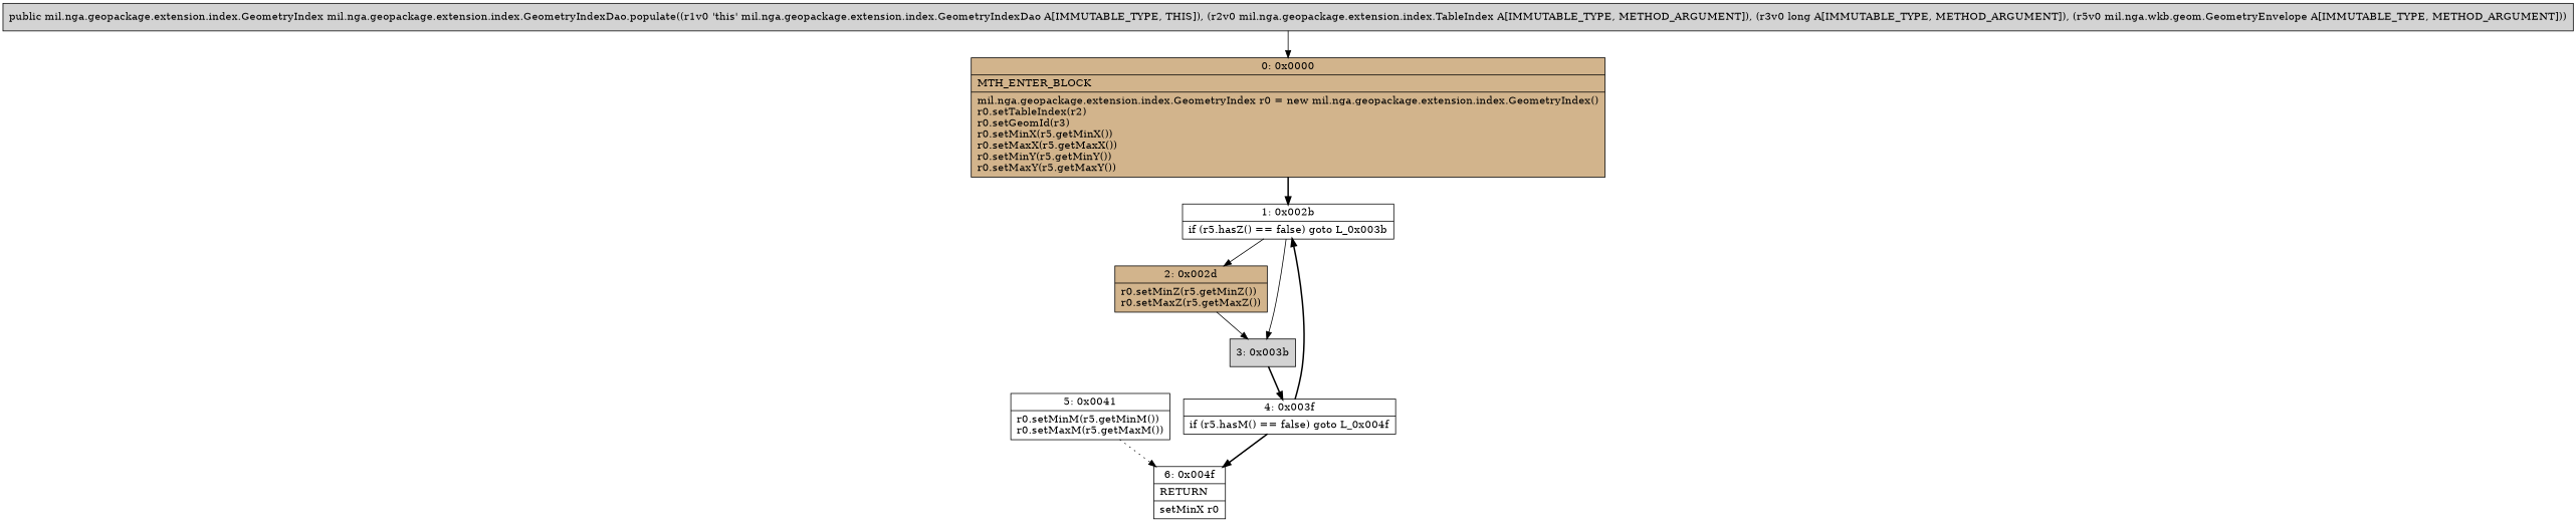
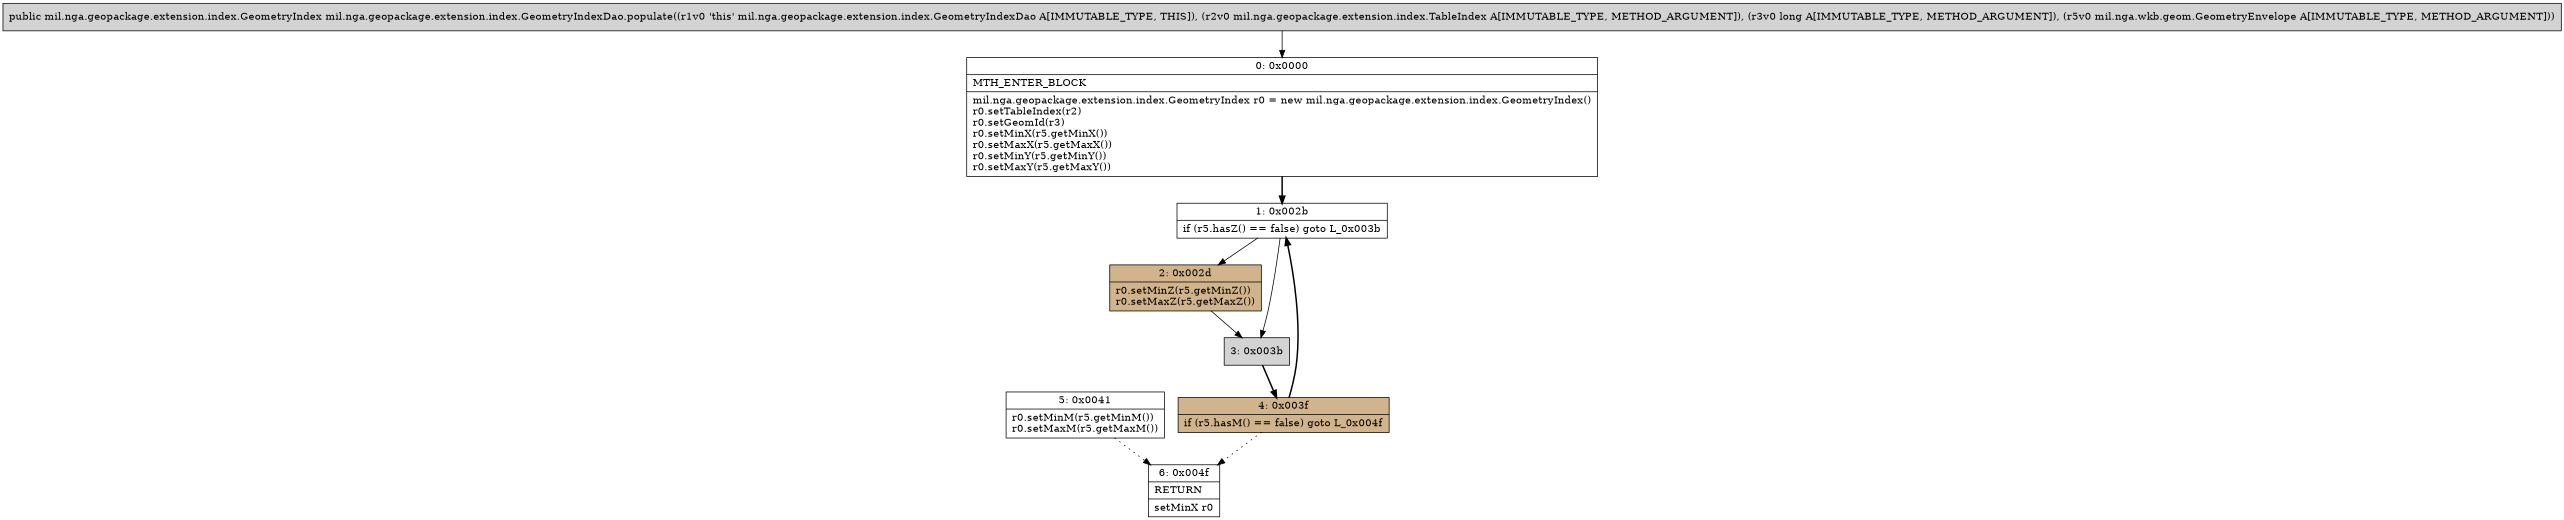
  digraph {
    node [fillcolor=white shape=record style=filled]
    edge [style=solid]
-   n1 [fillcolor=tan label="{0\:\ 0x0000|MTH_ENTER_BLOCK\l|mil.nga.geopackage.extension.index.GeometryIndex r0 = new mil.nga.geopackage.extension.index.GeometryIndex()\lr0.setTableIndex(r2)\lr0.setGeomId(r3)\lr0.setMinX(r5.getMinX())\lr0.setMaxX(r5.getMaxX())\lr0.setMinY(r5.getMinY())\lr0.setMaxY(r5.getMaxY())\l}"]
+   n1 [label="{0\:\ 0x0000|MTH_ENTER_BLOCK\l|mil.nga.geopackage.extension.index.GeometryIndex r0 = new mil.nga.geopackage.extension.index.GeometryIndex()\lr0.setTableIndex(r2)\lr0.setGeomId(r3)\lr0.setMinX(r5.getMinX())\lr0.setMaxX(r5.getMaxX())\lr0.setMinY(r5.getMinY())\lr0.setMaxY(r5.getMaxY())\l}"]
    n2 [label="{1\:\ 0x002b|if (r5.hasZ() == false) goto L_0x003b\l}"]
    n3 [fillcolor=tan label="{2\:\ 0x002d|r0.setMinZ(r5.getMinZ())\lr0.setMaxZ(r5.getMaxZ())\l}"]
    n4 [fillcolor=lightgrey label="{3\:\ 0x003b}"]
-   n5 [label="{4\:\ 0x003f|if (r5.hasM() == false) goto L_0x004f\l}"]
+   n5 [fillcolor=tan label="{4\:\ 0x003f|if (r5.hasM() == false) goto L_0x004f\l}"]
    n6 [label="{6\:\ 0x004f|RETURN\l|setMinX r0\l}"]
    n7 [label="{5\:\ 0x0041|r0.setMinM(r5.getMinM())\lr0.setMaxM(r5.getMaxM())\l}"]
    n8 [fillcolor=lightgrey label="{public mil.nga.geopackage.extension.index.GeometryIndex mil.nga.geopackage.extension.index.GeometryIndexDao.populate((r1v0 'this' mil.nga.geopackage.extension.index.GeometryIndexDao A[IMMUTABLE_TYPE, THIS]), (r2v0 mil.nga.geopackage.extension.index.TableIndex A[IMMUTABLE_TYPE, METHOD_ARGUMENT]), (r3v0 long A[IMMUTABLE_TYPE, METHOD_ARGUMENT]), (r5v0 mil.nga.wkb.geom.GeometryEnvelope A[IMMUTABLE_TYPE, METHOD_ARGUMENT])) }"]
    n1 -> n2 [style=bold]
    n2 -> n3
    n2 -> n4
    n3 -> n4
    n4 -> n5 [style=bold]
    n5 -> n2 [style=bold]
-   n5 -> n6 [style=bold]
+   n5 -> n6 [style=dotted]
    n7 -> n6 [style=dotted]
    n8 -> n1
  }
